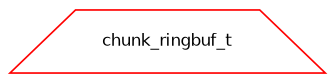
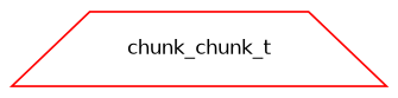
  digraph {
    rankdir=LR
-   n1 [color=red fillcolor=white fontname=Helvetica fontsize=10 height=0.2 label=chunk_ringbuf_t shape=trapezium style=filled width=0.4]
+   n1 [color=red fillcolor=white fontname=Helvetica fontsize=10 height=0.2 label=chunk_chunk_t shape=trapezium style=filled width=0.4]
  }
